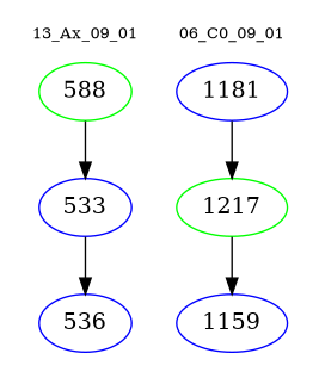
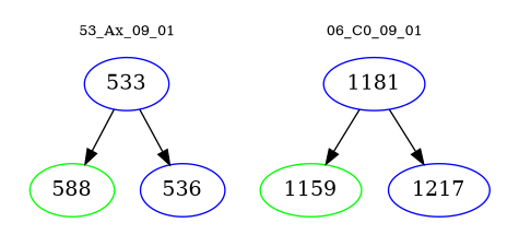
  digraph {
    node [color=blue]
    edge [color=black]
    n1 [label=533]
    n2 [color=green label=588]
    n3 [label=536]
    n4 [label=1181]
-   n5 [label=1159]
-   n6 [color=green label=1217]
+   n5 [color=green label=1159]
+   n6 [label=1217]
    subgraph cluster_1 {
      color=white
      fontsize=10
-     label="13_Ax_09_01"
+     label="53_Ax_09_01"
      n1
      n2
      n3
    }
    subgraph cluster_2 {
      color=white
      fontsize=10
      label="06_C0_09_01"
      n4
      n5
      n6
    }
-   n2 -> n1
+   n1 -> n2
    n1 -> n3
-   n6 -> n5
+   n4 -> n5
    n4 -> n6
  }
